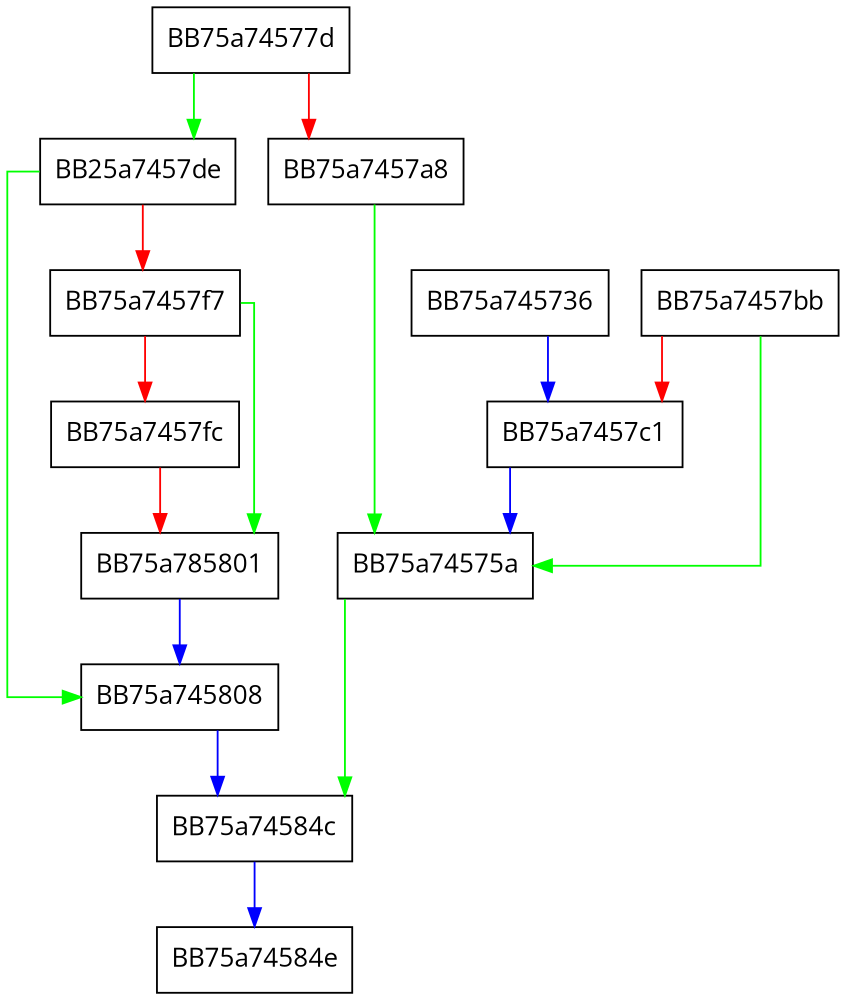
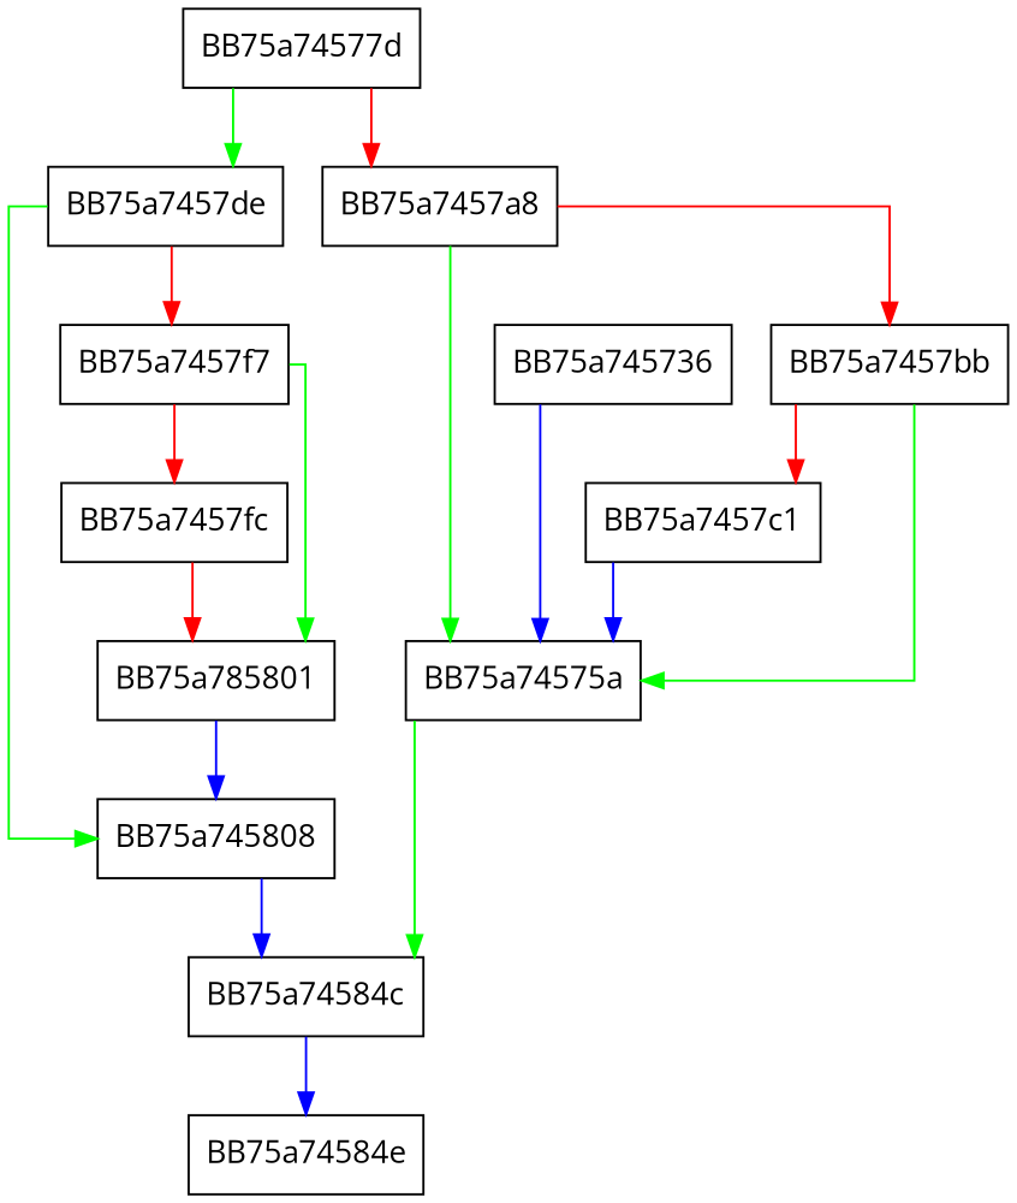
  digraph {
    fontname="Open Sans"
    splines=ortho
    node [fontname="Open Sans" shape=box]
    edge [color=green fontname="Open Sans"]
    n1 [label=BB75a745736]
    BB75a74575a
    BB75a74584c
    BB75a74584e
    BB75a74577d
-   BB75a7457de [label=BB25a7457de]
+   BB75a7457de
    BB75a7457a8
    BB75a745808
    BB75a7457f7
    BB75a7457bb
    n11 [label=BB75a785801]
    BB75a7457fc
    BB75a7457c1
-   n1 -> BB75a7457c1 [color=blue]
+   n1 -> BB75a74575a [color=blue]
    BB75a74575a -> BB75a74584c
    BB75a74584c -> BB75a74584e [color=blue]
    BB75a74577d -> BB75a7457de
    BB75a74577d -> BB75a7457a8 [color=red]
    BB75a7457de -> BB75a745808
    BB75a7457de -> BB75a7457f7 [color=red]
    BB75a7457a8 -> BB75a74575a
+   BB75a7457a8 -> BB75a7457bb [color=red]
    BB75a745808 -> BB75a74584c [color=blue]
    BB75a7457f7 -> n11
    BB75a7457f7 -> BB75a7457fc [color=red]
    BB75a7457bb -> BB75a74575a
    BB75a7457bb -> BB75a7457c1 [color=red]
    n11 -> BB75a745808 [color=blue]
    BB75a7457fc -> n11 [color=red]
    BB75a7457c1 -> BB75a74575a [color=blue]
  }
